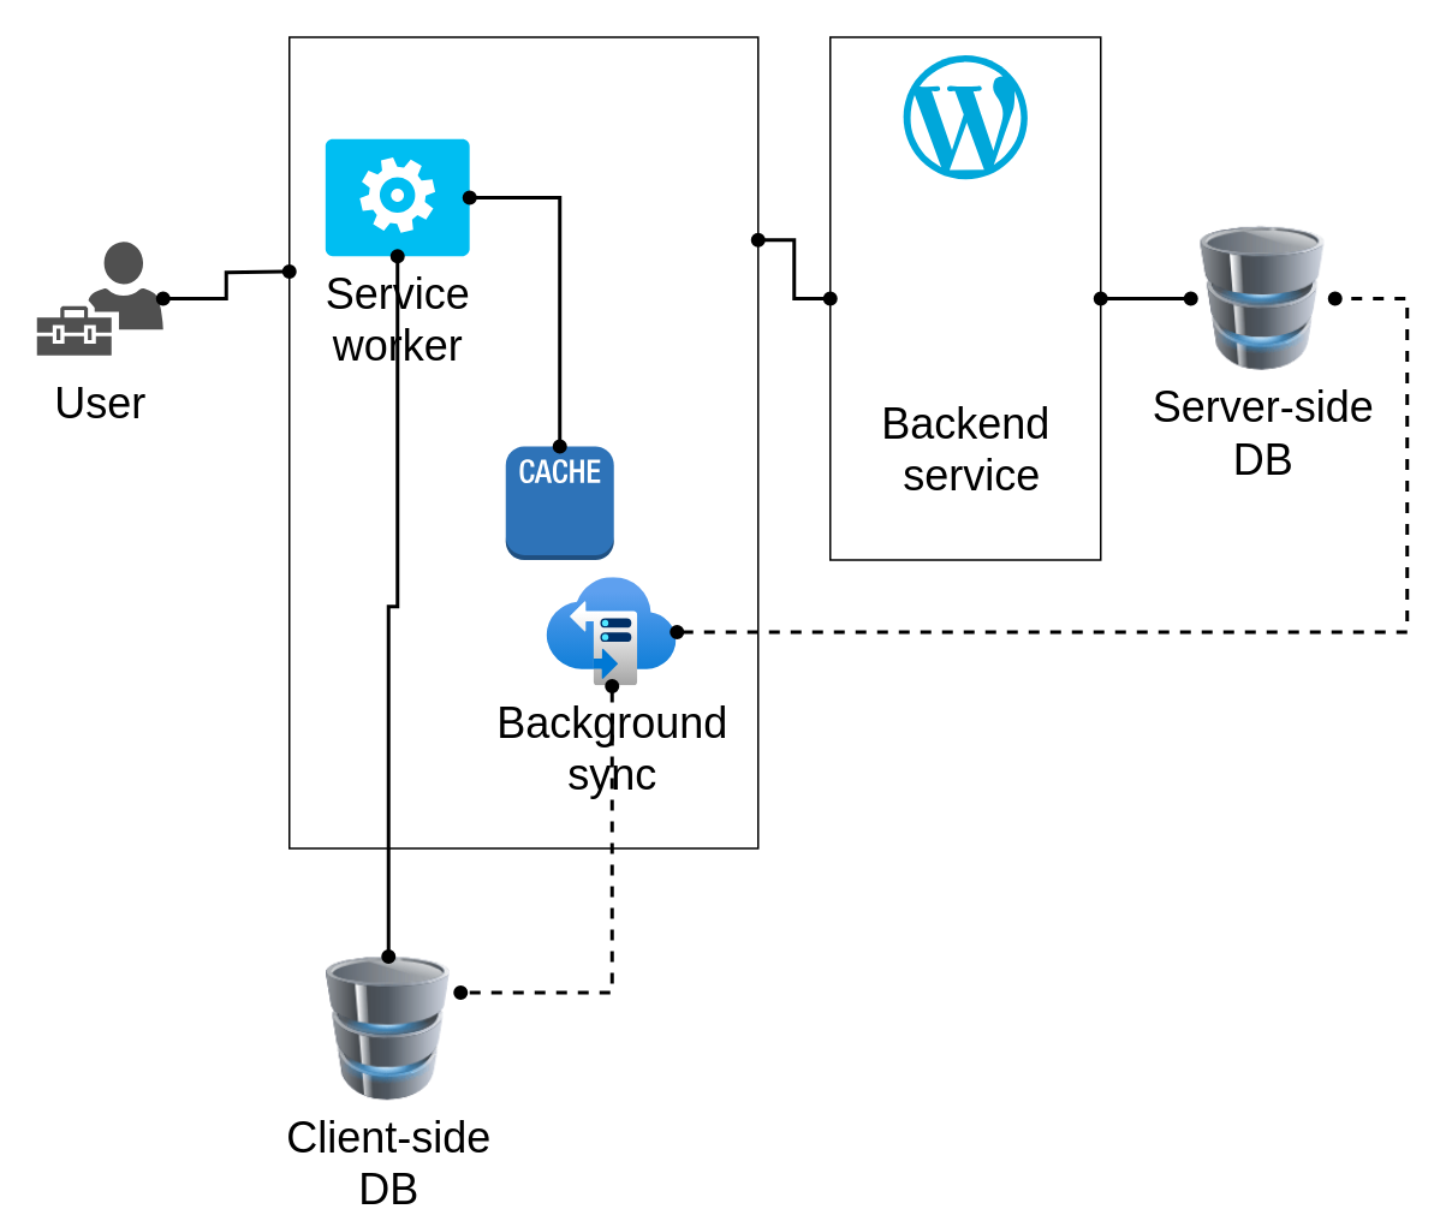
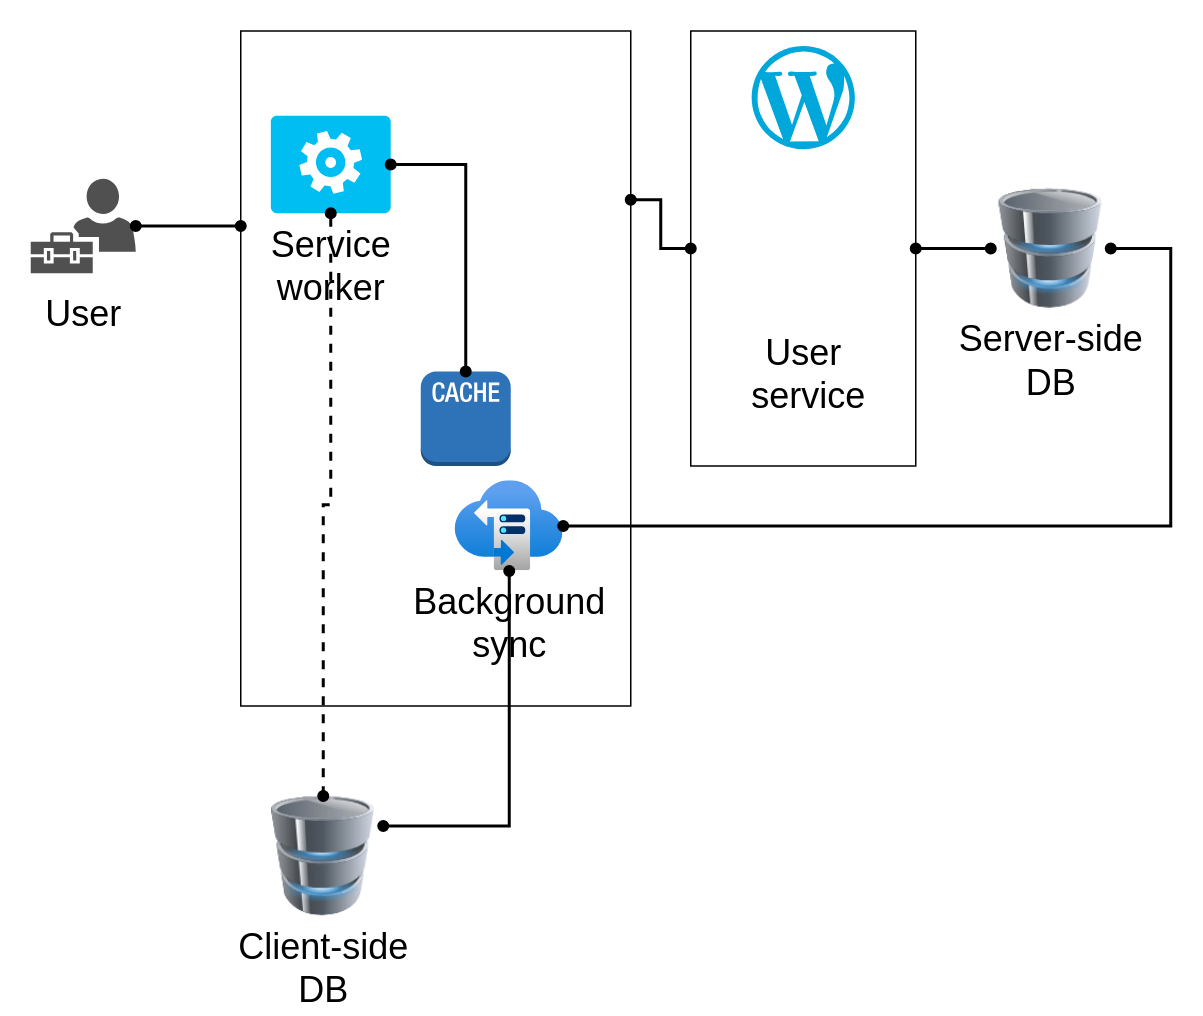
  <mxCell id="0" />
  <mxCell id="1" parent="0" />
  <mxCell id="2" value="&lt;div align=&quot;center&quot;&gt;&lt;br&gt;&lt;/div&gt;" style="rounded=0;whiteSpace=wrap;html=1;fontSize=30;align=center;" parent="1" vertex="1"><mxGeometry x="160" y="20" width="260" height="450" as="geometry" /></mxCell>
  <mxCell id="3" value="" style="rounded=0;whiteSpace=wrap;html=1;fontSize=30;" parent="1" vertex="1"><mxGeometry x="460" y="20" width="150" height="290" as="geometry" /></mxCell>
  <mxCell id="4" value="&lt;div style=&quot;font-size: 24px;&quot;&gt;&lt;font style=&quot;font-size: 24px;&quot;&gt;Server-side&lt;/font&gt;&lt;/div&gt;&lt;div style=&quot;font-size: 24px;&quot;&gt;&lt;font style=&quot;font-size: 24px;&quot;&gt;DB&lt;/font&gt;&lt;/div&gt;" style="image;html=1;image=img/lib/clip_art/computers/Database_128x128.png;fontSize=40;labelPosition=center;verticalLabelPosition=bottom;align=center;verticalAlign=top;" parent="1" vertex="1"><mxGeometry x="660" y="125" width="80" height="80" as="geometry" /></mxCell>
  <mxCell id="5" value="" style="dashed=0;outlineConnect=0;html=1;align=center;labelPosition=center;verticalLabelPosition=bottom;verticalAlign=top;shape=mxgraph.weblogos.wordpress_2;fillColor=#00A7DA;strokeColor=none;fontSize=40;" parent="1" vertex="1"><mxGeometry x="500.6" y="30" width="68.8" height="68.8" as="geometry" /></mxCell>
- <mxCell id="6" value="&lt;p style=&quot;line-height: 0.9; font-size: 24px;&quot;&gt;&lt;/p&gt;&lt;div style=&quot;font-size: 24px;&quot;&gt;&lt;font style=&quot;font-size: 24px;&quot;&gt;Backend&lt;/font&gt;&lt;/div&gt;&lt;div style=&quot;font-size: 24px;&quot;&gt;&lt;font style=&quot;font-size: 24px;&quot;&gt;&amp;nbsp;service&lt;/font&gt;&lt;/div&gt;&lt;p style=&quot;font-size: 24px;&quot;&gt;&lt;/p&gt;" style="shape=image;html=1;verticalAlign=top;verticalLabelPosition=bottom;labelBackgroundColor=#ffffff;imageAspect=0;aspect=fixed;image=https://cdn3.iconfinder.com/data/icons/essential-pack/32/57-File_Format-Php-128.png;fontSize=40;" parent="1" vertex="1"><mxGeometry x="495" y="110" width="80" height="80" as="geometry" /></mxCell>
- <mxCell id="7" value="&lt;font style=&quot;font-size: 24px;&quot;&gt;User&lt;/font&gt;" style="sketch=0;pointerEvents=1;shadow=0;dashed=0;html=1;strokeColor=none;labelPosition=center;verticalLabelPosition=bottom;verticalAlign=top;align=center;fillColor=#505050;shape=mxgraph.mscae.intune.user_management;fontSize=30;" parent="1" vertex="1"><mxGeometry x="20" y="133.5" width="70" height="63" as="geometry" /></mxCell>
+ <mxCell id="6" value="&lt;p style=&quot;line-height: 0.9; font-size: 24px;&quot;&gt;&lt;/p&gt;&lt;div style=&quot;font-size: 24px;&quot;&gt;&lt;font style=&quot;font-size: 24px;&quot;&gt;User&lt;/font&gt;&lt;/div&gt;&lt;div style=&quot;font-size: 24px;&quot;&gt;&lt;font style=&quot;font-size: 24px;&quot;&gt;&amp;nbsp;service&lt;/font&gt;&lt;/div&gt;&lt;p style=&quot;font-size: 24px;&quot;&gt;&lt;/p&gt;" style="shape=image;html=1;verticalAlign=top;verticalLabelPosition=bottom;labelBackgroundColor=#ffffff;imageAspect=0;aspect=fixed;image=https://cdn3.iconfinder.com/data/icons/essential-pack/32/57-File_Format-Php-128.png;fontSize=40;" parent="1" vertex="1"><mxGeometry x="495" y="110" width="80" height="80" as="geometry" /></mxCell>
+ <mxCell id="7" value="&lt;font style=&quot;font-size: 24px;&quot;&gt;User&lt;/font&gt;" style="sketch=0;pointerEvents=1;shadow=0;dashed=0;html=1;strokeColor=none;labelPosition=center;verticalLabelPosition=bottom;verticalAlign=top;align=center;fillColor=#505050;shape=mxgraph.mscae.intune.user_management;fontSize=30;" parent="1" vertex="1"><mxGeometry x="20" y="118.5" width="70" height="63" as="geometry" /></mxCell>
  <mxCell id="8" value="&lt;font style=&quot;font-size: 24px;&quot;&gt;Service &lt;br&gt;worker&lt;/font&gt;" style="verticalLabelPosition=bottom;html=1;verticalAlign=top;align=center;strokeColor=none;fillColor=#00BEF2;shape=mxgraph.azure.worker_role;" parent="1" vertex="1"><mxGeometry x="180" y="76.5" width="80" height="65" as="geometry" /></mxCell>
  <mxCell id="9" value="&lt;div style=&quot;font-size: 24px;&quot;&gt;&lt;font style=&quot;font-size: 24px;&quot;&gt;Client-side&lt;/font&gt;&lt;/div&gt;&lt;div style=&quot;font-size: 24px;&quot;&gt;&lt;font style=&quot;font-size: 24px;&quot;&gt;DB&lt;/font&gt;&lt;/div&gt;" style="image;html=1;image=img/lib/clip_art/computers/Database_128x128.png;fontSize=40;labelPosition=center;verticalLabelPosition=bottom;align=center;verticalAlign=top;" parent="1" vertex="1"><mxGeometry x="175" y="530" width="80" height="80" as="geometry" /></mxCell>
  <mxCell id="10" style="edgeStyle=orthogonalEdgeStyle;rounded=0;orthogonalLoop=1;jettySize=auto;html=1;exitX=0;exitY=0.5;exitDx=0;exitDy=0;entryX=1;entryY=0.25;entryDx=0;entryDy=0;strokeWidth=2;endArrow=oval;endFill=1;startArrow=oval;startFill=1;" parent="1" source="3" target="2" edge="1"><mxGeometry relative="1" as="geometry" /></mxCell>
  <mxCell id="11" style="edgeStyle=orthogonalEdgeStyle;rounded=0;orthogonalLoop=1;jettySize=auto;html=1;entryX=0;entryY=0.5;entryDx=0;entryDy=0;fontSize=30;endArrow=oval;endFill=1;strokeWidth=2;startArrow=oval;startFill=1;" parent="1" source="3" target="4" edge="1"><mxGeometry relative="1" as="geometry" /></mxCell>
  <mxCell id="12" style="edgeStyle=orthogonalEdgeStyle;rounded=0;orthogonalLoop=1;jettySize=auto;html=1;fontSize=30;endArrow=oval;endFill=1;strokeWidth=2;startArrow=oval;startFill=1;" parent="1" source="7" edge="1"><mxGeometry relative="1" as="geometry"><mxPoint x="160" y="150" as="targetPoint" /></mxGeometry></mxCell>
  <mxCell id="13" value="&lt;font style=&quot;font-size: 24px;&quot;&gt;Background&lt;br&gt; sync&lt;/font&gt;" style="aspect=fixed;html=1;points=[];align=center;image;fontSize=12;image=img/lib/azure2/storage/Storage_Sync_Services.svg;" parent="1" vertex="1"><mxGeometry x="303" y="320" width="72" height="60" as="geometry" /></mxCell>
- <mxCell id="14" style="edgeStyle=orthogonalEdgeStyle;rounded=0;orthogonalLoop=1;jettySize=auto;html=1;fontSize=30;startArrow=oval;startFill=1;endArrow=oval;endFill=1;strokeWidth=2;dashed=1;" parent="1" source="13" target="9" edge="1"><mxGeometry relative="1" as="geometry"><mxPoint x="280" y="560" as="targetPoint" /><Array as="points"><mxPoint x="339" y="550" /></Array></mxGeometry></mxCell>
- <mxCell id="15" style="edgeStyle=orthogonalEdgeStyle;rounded=0;orthogonalLoop=1;jettySize=auto;html=1;entryX=1;entryY=0.5;entryDx=0;entryDy=0;fontSize=30;startArrow=oval;startFill=1;endArrow=oval;endFill=1;strokeWidth=2;dashed=1;" parent="1" source="13" target="4" edge="1"><mxGeometry relative="1" as="geometry"><Array as="points"><mxPoint x="780" y="350" /><mxPoint x="780" y="165" /></Array></mxGeometry></mxCell>
+ <mxCell id="14" style="edgeStyle=orthogonalEdgeStyle;rounded=0;orthogonalLoop=1;jettySize=auto;html=1;fontSize=30;startArrow=oval;startFill=1;endArrow=oval;endFill=1;strokeWidth=2;" parent="1" source="13" target="9" edge="1"><mxGeometry relative="1" as="geometry"><mxPoint x="280" y="560" as="targetPoint" /><Array as="points"><mxPoint x="339" y="550" /></Array></mxGeometry></mxCell>
+ <mxCell id="15" style="edgeStyle=orthogonalEdgeStyle;rounded=0;orthogonalLoop=1;jettySize=auto;html=1;entryX=1;entryY=0.5;entryDx=0;entryDy=0;fontSize=30;startArrow=oval;startFill=1;endArrow=oval;endFill=1;strokeWidth=2;" parent="1" source="13" target="4" edge="1"><mxGeometry relative="1" as="geometry"><Array as="points"><mxPoint x="780" y="350" /><mxPoint x="780" y="165" /></Array></mxGeometry></mxCell>
  <mxCell id="16" value="" style="outlineConnect=0;dashed=0;verticalLabelPosition=bottom;verticalAlign=top;align=center;html=1;shape=mxgraph.aws3.cache_node;fillColor=#2E73B8;gradientColor=none;fontSize=30;" parent="1" vertex="1"><mxGeometry x="280" y="247" width="60" height="63" as="geometry" /></mxCell>
  <mxCell id="17" style="edgeStyle=orthogonalEdgeStyle;rounded=0;orthogonalLoop=1;jettySize=auto;html=1;fontSize=30;startArrow=oval;startFill=1;endArrow=oval;endFill=1;strokeWidth=2;" parent="1" source="8" target="16" edge="1"><mxGeometry relative="1" as="geometry" /></mxCell>
- <mxCell id="18" style="edgeStyle=orthogonalEdgeStyle;rounded=0;orthogonalLoop=1;jettySize=auto;html=1;exitX=0.5;exitY=1;exitDx=0;exitDy=0;exitPerimeter=0;entryX=0.5;entryY=0;entryDx=0;entryDy=0;fontSize=24;endArrow=oval;endFill=1;strokeWidth=2;startArrow=oval;startFill=1;" edge="1" parent="1" source="8" target="9"><mxGeometry relative="1" as="geometry" /></mxCell>
+ <mxCell id="18" style="edgeStyle=orthogonalEdgeStyle;rounded=0;orthogonalLoop=1;jettySize=auto;html=1;exitX=0.5;exitY=1;exitDx=0;exitDy=0;exitPerimeter=0;entryX=0.5;entryY=0;entryDx=0;entryDy=0;fontSize=24;endArrow=oval;endFill=1;strokeWidth=2;startArrow=oval;startFill=1;dashed=1;" edge="1" parent="1" source="8" target="9"><mxGeometry relative="1" as="geometry" /></mxCell>
